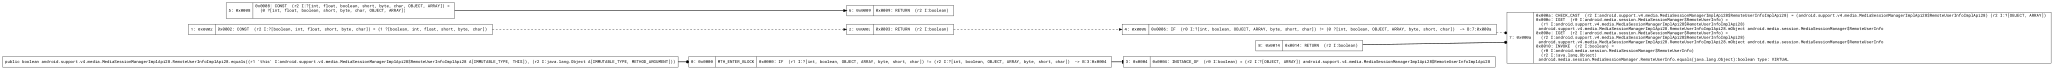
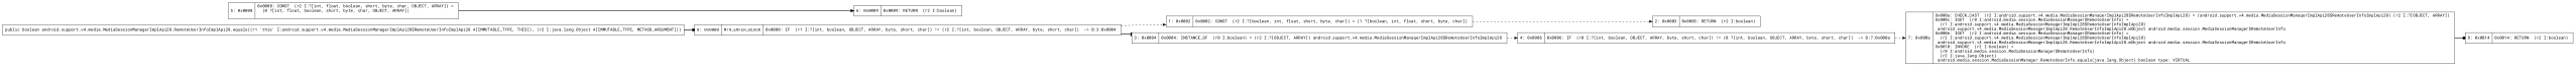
  digraph {
    fontname="Roboto Mono"
    rankdir=LR
    node [fontname="Roboto Mono" shape=record]
    edge [arrowhead=normal fontname="Roboto Mono" style=dashed]
    n1 [label="{0\:\ 0x0000|MTH_ENTER_BLOCK\l|0x0000: IF  (r1 I:?[int, boolean, OBJECT, ARRAY, byte, short, char]) != (r2 I:?[int, boolean, OBJECT, ARRAY, byte, short, char])  \-\> B:3:0x0004 \l}"]
    n2 [label="{1\:\ 0x0002|0x0002: CONST  (r2 I:?[boolean, int, float, short, byte, char]) = (1 ?[boolean, int, float, short, byte, char]) \l}"]
    n3 [label="{3\:\ 0x0004|0x0004: INSTANCE_OF  (r0 I:boolean) = (r2 I:?[OBJECT, ARRAY]) android.support.v4.media.MediaSessionManagerImplApi28$RemoteUserInfoImplApi28 \l}"]
    n4 [label="{2\:\ 0x0003|0x0003: RETURN  (r2 I:boolean) \l}"]
    n5 [label="{4\:\ 0x0006|0x0006: IF  (r0 I:?[int, boolean, OBJECT, ARRAY, byte, short, char]) != (0 ?[int, boolean, OBJECT, ARRAY, byte, short, char])  \-\> B:7:0x000a \l}"]
    n6 [label="{7\:\ 0x000a|0x000a: CHECK_CAST  (r2 I:android.support.v4.media.MediaSessionManagerImplApi28$RemoteUserInfoImplApi28) = (android.support.v4.media.MediaSessionManagerImplApi28$RemoteUserInfoImplApi28) (r2 I:?[OBJECT, ARRAY]) \l0x000c: IGET  (r0 I:android.media.session.MediaSessionManager$RemoteUserInfo) = \l  (r1 I:android.support.v4.media.MediaSessionManagerImplApi28$RemoteUserInfoImplApi28)\l android.support.v4.media.MediaSessionManagerImplApi28.RemoteUserInfoImplApi28.mObject android.media.session.MediaSessionManager$RemoteUserInfo \l0x000e: IGET  (r2 I:android.media.session.MediaSessionManager$RemoteUserInfo) = \l  (r2 I:android.support.v4.media.MediaSessionManagerImplApi28$RemoteUserInfoImplApi28)\l android.support.v4.media.MediaSessionManagerImplApi28.RemoteUserInfoImplApi28.mObject android.media.session.MediaSessionManager$RemoteUserInfo \l0x0010: INVOKE  (r2 I:boolean) = \l  (r0 I:android.media.session.MediaSessionManager$RemoteUserInfo)\l  (r2 I:java.lang.Object)\l android.media.session.MediaSessionManager.RemoteUserInfo.equals(java.lang.Object):boolean type: VIRTUAL \l}"]
    n7 [label="{5\:\ 0x0008|0x0008: CONST  (r2 I:?[int, float, boolean, short, byte, char, OBJECT, ARRAY]) = \l  (0 ?[int, float, boolean, short, byte, char, OBJECT, ARRAY])\l \l}"]
    n8 [label="{6\:\ 0x0009|0x0009: RETURN  (r2 I:boolean) \l}"]
    n9 [label="{8\:\ 0x0014|0x0014: RETURN  (r2 I:boolean) \l}"]
    n10 [label="{public boolean android.support.v4.media.MediaSessionManagerImplApi28.RemoteUserInfoImplApi28.equals((r1 'this' I:android.support.v4.media.MediaSessionManagerImplApi28$RemoteUserInfoImplApi28 A[IMMUTABLE_TYPE, THIS]), (r2 I:java.lang.Object A[IMMUTABLE_TYPE, METHOD_ARGUMENT])) }"]
+   n1 -> n2
    n1 -> n3 [arrowhead=tee style=bold]
    n2 -> n4
-   n4 -> n5
-   n5 -> n6 [arrowhead=dot]
-   n9 -> n6 [arrowhead=dot style=bold]
+   n3 -> n5
+   n5 -> n6
+   n6 -> n9 [arrowhead=dot style=bold]
    n7 -> n8 [style=bold]
    n10 -> n1 [arrowhead=dot style=bold]
  }
